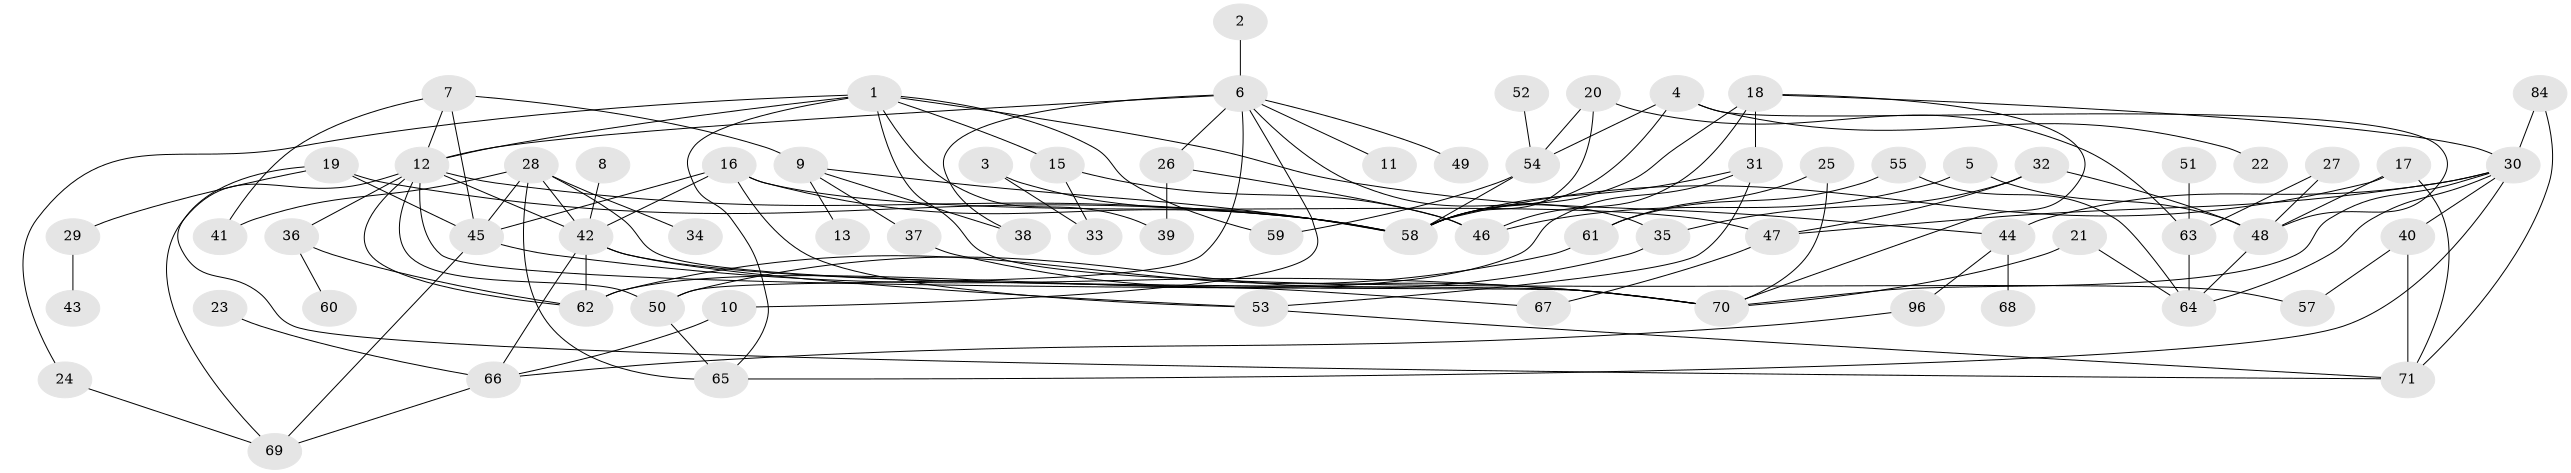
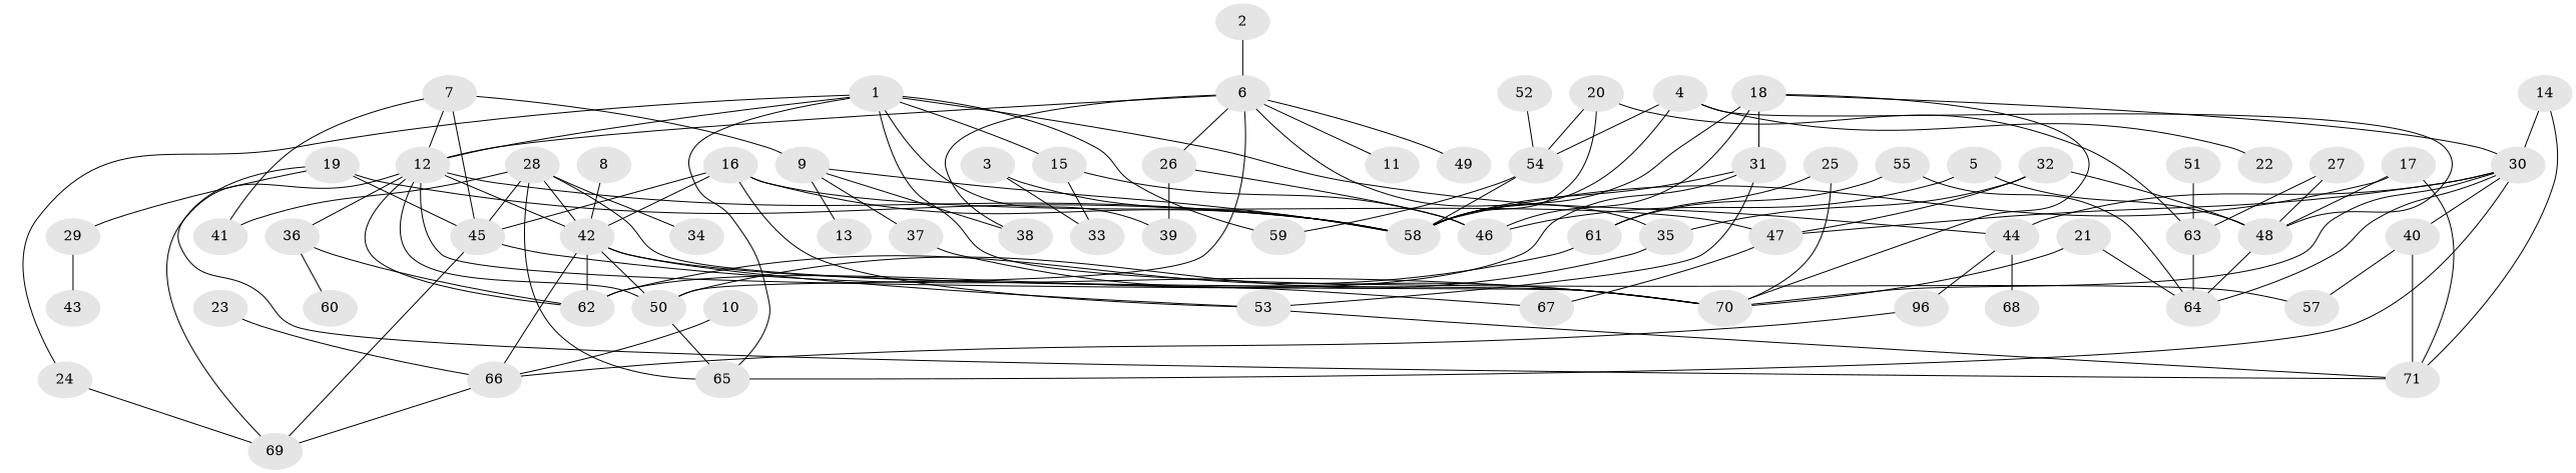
  graph {
    node [color=gray90 style=filled]
    edge [weight=1.0]
    1
    12
    15
    24
    39
    44
    57
    59
    65
    58
    50
    42
    36
    62
    69
    70
    33
    46
    n19 [label=96]
    68
    2
    6
    10
    11
    26
    35
    38
    49
    3
    4
    22
    48
    54
    64
    5
    66
    7
    9
    41
    45
    13
    37
    8
    53
    67
    60
-   14 [label=84]
+   14
    30
    71
    47
    40
    16
    17
    18
    31
    19
    29
    43
    20
    63
    21
    23
    25
    61
    27
    28
    34
    32
    51
    52
    55
    1 -- 12
    1 -- 15
    1 -- 24
    1 -- 39
    1 -- 44
    1 -- 57
    1 -- 59
    1 -- 65
    12 -- 58
    12 -- 50
    12 -- 42
    12 -- 36
    12 -- 62
    12 -- 69
    12 -- 70
    15 -- 33
    15 -- 46
    24 -- 69
    44 -- n19
    44 -- 68
    50 -- 65
+   42 -- 50
    42 -- 62
    42 -- 66
    42 -- 53
    42 -- 67
    36 -- 62
    36 -- 60
    n19 -- 66
    2 -- 6
    6 -- 12
    6 -- 50
-   6 -- 10
    6 -- 11
    6 -- 26
    6 -- 35
    6 -- 38
    6 -- 49
    10 -- 66
    26 -- 39
    26 -- 46
    35 -- 50
    3 -- 58
    3 -- 33
    4 -- 58
    4 -- 22
    4 -- 48
    4 -- 54
    48 -- 64
    54 -- 59
    54 -- 58
    5 -- 46
    5 -- 48
    66 -- 69
    7 -- 12
    7 -- 9
    7 -- 41
    7 -- 45
    9 -- 58
    9 -- 38
    9 -- 13
    9 -- 37
    45 -- 69
    45 -- 70
    37 -- 70
    8 -- 42
    53 -- 71
    14 -- 30
    14 -- 71
    30 -- 44
    30 -- 65
    30 -- 70
    30 -- 64
    30 -- 47
    30 -- 40
    47 -- 67
    40 -- 57
    40 -- 71
    16 -- 58
    16 -- 42
    16 -- 45
    16 -- 53
    16 -- 47
    17 -- 58
    17 -- 48
    17 -- 71
    18 -- 58
    18 -- 70
    18 -- 46
    18 -- 30
    18 -- 31
    31 -- 58
    31 -- 62
    31 -- 53
    19 -- 58
    19 -- 45
    19 -- 71
    19 -- 29
    29 -- 43
    20 -- 58
    20 -- 54
    20 -- 63
    63 -- 64
    21 -- 70
    21 -- 64
    23 -- 66
    25 -- 70
    25 -- 61
    61 -- 62
    27 -- 48
    27 -- 63
    28 -- 65
    28 -- 42
    28 -- 70
    28 -- 41
    28 -- 45
    28 -- 34
    32 -- 35
    32 -- 48
    32 -- 47
    51 -- 63
    52 -- 54
    55 -- 64
    55 -- 61
  }
